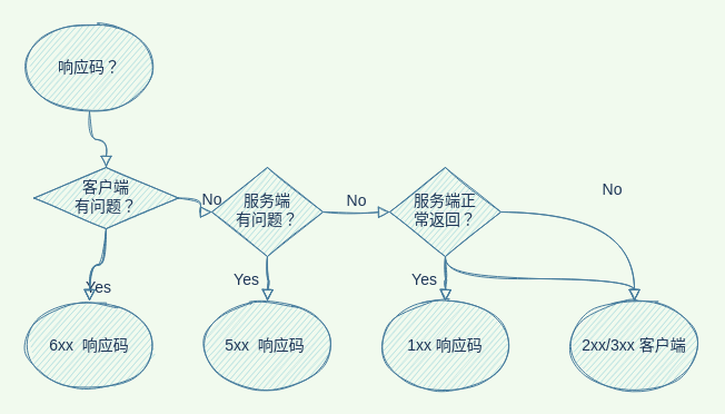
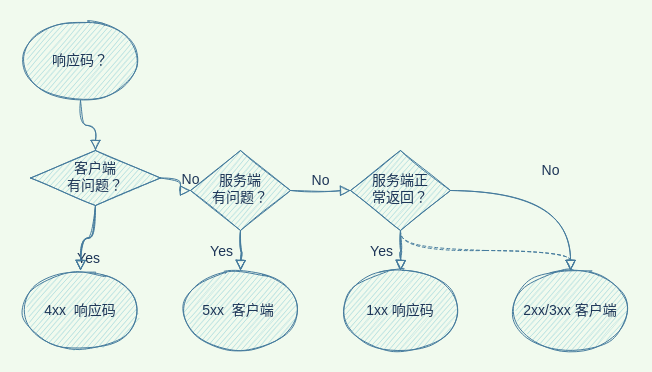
  <mxCell id="0" />
  <mxCell id="1" parent="0" />
  <mxCell id="2" value="Yes" style="html=1;jettySize=auto;orthogonalLoop=1;fontSize=14;endArrow=block;endFill=0;endSize=8;strokeWidth=1;shadow=0;labelBackgroundColor=none;edgeStyle=orthogonalEdgeStyle;strokeColor=#457B9D;fontColor=#1D3557;sketch=1;curved=1;" parent="1" source="5" edge="1"><mxGeometry y="20" relative="1" as="geometry"><mxPoint as="offset" /><mxPoint x="80" y="270" as="targetPoint" /></mxGeometry></mxCell>
  <mxCell id="3" value="No" style="edgeStyle=orthogonalEdgeStyle;html=1;jettySize=auto;orthogonalLoop=1;fontSize=14;endArrow=block;endFill=0;endSize=8;strokeWidth=1;shadow=0;labelBackgroundColor=none;strokeColor=#457B9D;fontColor=#1D3557;sketch=1;curved=1;entryX=0;entryY=0.5;entryDx=0;entryDy=0;" parent="1" source="5" target="8" edge="1"><mxGeometry y="10" relative="1" as="geometry"><mxPoint as="offset" /><mxPoint x="180" y="190" as="targetPoint" /></mxGeometry></mxCell>
  <mxCell id="4" value="" style="edgeStyle=orthogonalEdgeStyle;curved=1;sketch=1;orthogonalLoop=1;jettySize=auto;html=1;endArrow=block;endFill=0;endSize=8;strokeColor=#457B9D;fillColor=#A8DADC;fontColor=#1D3557;fontSize=14;" parent="1" source="5" edge="1"><mxGeometry relative="1" as="geometry"><mxPoint x="80" y="270" as="targetPoint" /></mxGeometry></mxCell>
  <mxCell id="5" value="客户端&lt;br&gt;有问题？" style="rhombus;whiteSpace=wrap;html=1;shadow=0;fontFamily=Helvetica;fontSize=14;align=center;strokeWidth=1;spacing=6;spacingTop=-4;fillColor=#A8DADC;strokeColor=#457B9D;fontColor=#1D3557;sketch=1;" parent="1" vertex="1"><mxGeometry x="30" y="150" width="130" height="55" as="geometry" /></mxCell>
  <mxCell id="6" style="edgeStyle=orthogonalEdgeStyle;curved=1;sketch=1;orthogonalLoop=1;jettySize=auto;html=1;exitX=0.5;exitY=1;exitDx=0;exitDy=0;strokeColor=#457B9D;fillColor=#A8DADC;fontColor=#1D3557;endArrow=block;endFill=0;endSize=8;fontSize=14;" parent="1" source="7" target="5" edge="1"><mxGeometry relative="1" as="geometry" /></mxCell>
  <mxCell id="7" value="响应码？" style="ellipse;whiteSpace=wrap;html=1;rounded=0;sketch=1;strokeColor=#457B9D;fillColor=#A8DADC;fontColor=#1D3557;fontSize=14;" parent="1" vertex="1"><mxGeometry x="20" y="20" width="120" height="80" as="geometry" /></mxCell>
  <mxCell id="8" value="服务端&lt;br&gt;有问题？" style="rhombus;whiteSpace=wrap;html=1;shadow=0;fontFamily=Helvetica;fontSize=14;align=center;strokeWidth=1;spacing=6;spacingTop=-4;fillColor=#A8DADC;strokeColor=#457B9D;fontColor=#1D3557;sketch=1;" parent="1" vertex="1"><mxGeometry x="190" y="150" width="100" height="80" as="geometry" /></mxCell>
  <mxCell id="9" value="No" style="edgeStyle=orthogonalEdgeStyle;html=1;jettySize=auto;orthogonalLoop=1;fontSize=14;endArrow=block;endFill=0;endSize=8;strokeWidth=1;shadow=0;labelBackgroundColor=none;strokeColor=#457B9D;fontColor=#1D3557;sketch=1;curved=1;entryX=0;entryY=0.5;entryDx=0;entryDy=0;" parent="1" target="11" edge="1"><mxGeometry y="10" relative="1" as="geometry"><mxPoint as="offset" /><mxPoint x="290" y="190" as="sourcePoint" /><mxPoint x="340" y="190" as="targetPoint" /></mxGeometry></mxCell>
- <mxCell id="10" style="edgeStyle=orthogonalEdgeStyle;curved=1;sketch=1;orthogonalLoop=1;jettySize=auto;html=1;exitX=0.5;exitY=1;exitDx=0;exitDy=0;entryX=0.5;entryY=0;entryDx=0;entryDy=0;endArrow=block;endFill=0;endSize=8;strokeColor=#457B9D;fillColor=#A8DADC;fontColor=#1D3557;fontSize=14;" parent="1" source="11" target="20" edge="1"><mxGeometry relative="1" as="geometry"><Array as="points"><mxPoint x="400" y="250" /><mxPoint x="570" y="250" /></Array></mxGeometry></mxCell>
+ <mxCell id="10" style="edgeStyle=orthogonalEdgeStyle;curved=1;sketch=1;orthogonalLoop=1;jettySize=auto;html=1;exitX=0.5;exitY=1;exitDx=0;exitDy=0;entryX=0.5;entryY=0;entryDx=0;entryDy=0;endArrow=block;endFill=0;endSize=8;strokeColor=#457B9D;fillColor=#A8DADC;fontColor=#1D3557;fontSize=14;dashed=1;" parent="1" source="11" target="20" edge="1"><mxGeometry relative="1" as="geometry"><Array as="points"><mxPoint x="400" y="250" /><mxPoint x="570" y="250" /></Array></mxGeometry></mxCell>
  <mxCell id="11" value="服务端正&lt;br&gt;常返回？" style="rhombus;whiteSpace=wrap;html=1;shadow=0;fontFamily=Helvetica;fontSize=14;align=center;strokeWidth=1;spacing=6;spacingTop=-4;fillColor=#A8DADC;strokeColor=#457B9D;fontColor=#1D3557;sketch=1;" parent="1" vertex="1"><mxGeometry x="350" y="150" width="100" height="80" as="geometry" /></mxCell>
- <mxCell id="12" value="6xx&amp;nbsp; 响应码" style="ellipse;whiteSpace=wrap;html=1;rounded=1;sketch=1;strokeColor=#457B9D;fillColor=#A8DADC;fontColor=#1D3557;fontSize=14;" parent="1" vertex="1"><mxGeometry x="20" y="270" width="120" height="80" as="geometry" /></mxCell>
+ <mxCell id="12" value="4xx&amp;nbsp; 响应码" style="ellipse;whiteSpace=wrap;html=1;rounded=1;sketch=1;strokeColor=#457B9D;fillColor=#A8DADC;fontColor=#1D3557;fontSize=14;" parent="1" vertex="1"><mxGeometry x="20" y="270" width="120" height="80" as="geometry" /></mxCell>
  <mxCell id="13" value="Yes" style="html=1;jettySize=auto;orthogonalLoop=1;fontSize=14;endArrow=block;endFill=0;endSize=8;strokeWidth=1;shadow=0;labelBackgroundColor=none;edgeStyle=orthogonalEdgeStyle;strokeColor=#457B9D;fontColor=#1D3557;sketch=1;curved=1;" parent="1" edge="1"><mxGeometry y="20" relative="1" as="geometry"><mxPoint as="offset" /><mxPoint x="240" y="230" as="sourcePoint" /><mxPoint x="240" y="270" as="targetPoint" /></mxGeometry></mxCell>
  <mxCell id="14" value="" style="edgeStyle=orthogonalEdgeStyle;curved=1;sketch=1;orthogonalLoop=1;jettySize=auto;html=1;endArrow=block;endFill=0;endSize=8;strokeColor=#457B9D;fillColor=#A8DADC;fontColor=#1D3557;fontSize=14;" parent="1" edge="1"><mxGeometry relative="1" as="geometry"><mxPoint x="240" y="230" as="sourcePoint" /><mxPoint x="240" y="270" as="targetPoint" /></mxGeometry></mxCell>
- <mxCell id="15" value="5xx&amp;nbsp; 响应码&amp;nbsp;" style="ellipse;whiteSpace=wrap;html=1;rounded=1;sketch=1;strokeColor=#457B9D;fillColor=#A8DADC;fontColor=#1D3557;fontSize=14;" parent="1" vertex="1"><mxGeometry x="180" y="270" width="120" height="80" as="geometry" /></mxCell>
+ <mxCell id="15" value="5xx&amp;nbsp; 客户端&amp;nbsp;" style="ellipse;whiteSpace=wrap;html=1;rounded=1;sketch=1;strokeColor=#457B9D;fillColor=#A8DADC;fontColor=#1D3557;fontSize=14;" parent="1" vertex="1"><mxGeometry x="180" y="270" width="120" height="80" as="geometry" /></mxCell>
  <mxCell id="16" value="Yes" style="html=1;jettySize=auto;orthogonalLoop=1;fontSize=14;endArrow=block;endFill=0;endSize=8;strokeWidth=1;shadow=0;labelBackgroundColor=none;edgeStyle=orthogonalEdgeStyle;strokeColor=#457B9D;fontColor=#1D3557;sketch=1;curved=1;" parent="1" edge="1"><mxGeometry y="20" relative="1" as="geometry"><mxPoint as="offset" /><mxPoint x="400" y="230" as="sourcePoint" /><mxPoint x="400" y="270" as="targetPoint" /></mxGeometry></mxCell>
  <mxCell id="17" value="" style="edgeStyle=orthogonalEdgeStyle;curved=1;sketch=1;orthogonalLoop=1;jettySize=auto;html=1;endArrow=block;endFill=0;endSize=8;strokeColor=#457B9D;fillColor=#A8DADC;fontColor=#1D3557;fontSize=14;" parent="1" edge="1"><mxGeometry relative="1" as="geometry"><mxPoint x="400" y="230" as="sourcePoint" /><mxPoint x="400" y="270" as="targetPoint" /></mxGeometry></mxCell>
  <mxCell id="18" value="1xx 响应码" style="ellipse;whiteSpace=wrap;html=1;rounded=1;sketch=1;strokeColor=#457B9D;fillColor=#A8DADC;fontColor=#1D3557;fontSize=14;" parent="1" vertex="1"><mxGeometry x="340" y="270" width="120" height="80" as="geometry" /></mxCell>
  <mxCell id="19" value="No" style="html=1;jettySize=auto;orthogonalLoop=1;fontSize=14;endArrow=block;endFill=0;endSize=8;strokeWidth=1;shadow=0;labelBackgroundColor=none;edgeStyle=orthogonalEdgeStyle;strokeColor=#457B9D;fontColor=#1D3557;sketch=1;curved=1;exitX=1;exitY=0.5;exitDx=0;exitDy=0;" parent="1" source="11" edge="1"><mxGeometry y="20" relative="1" as="geometry"><mxPoint as="offset" /><mxPoint x="570" y="230" as="sourcePoint" /><mxPoint x="570" y="270" as="targetPoint" /></mxGeometry></mxCell>
  <mxCell id="20" value="2xx/3xx 客户端" style="ellipse;whiteSpace=wrap;html=1;rounded=1;sketch=1;strokeColor=#457B9D;fillColor=#A8DADC;fontColor=#1D3557;fontSize=14;" parent="1" vertex="1"><mxGeometry x="510" y="270" width="120" height="80" as="geometry" /></mxCell>
